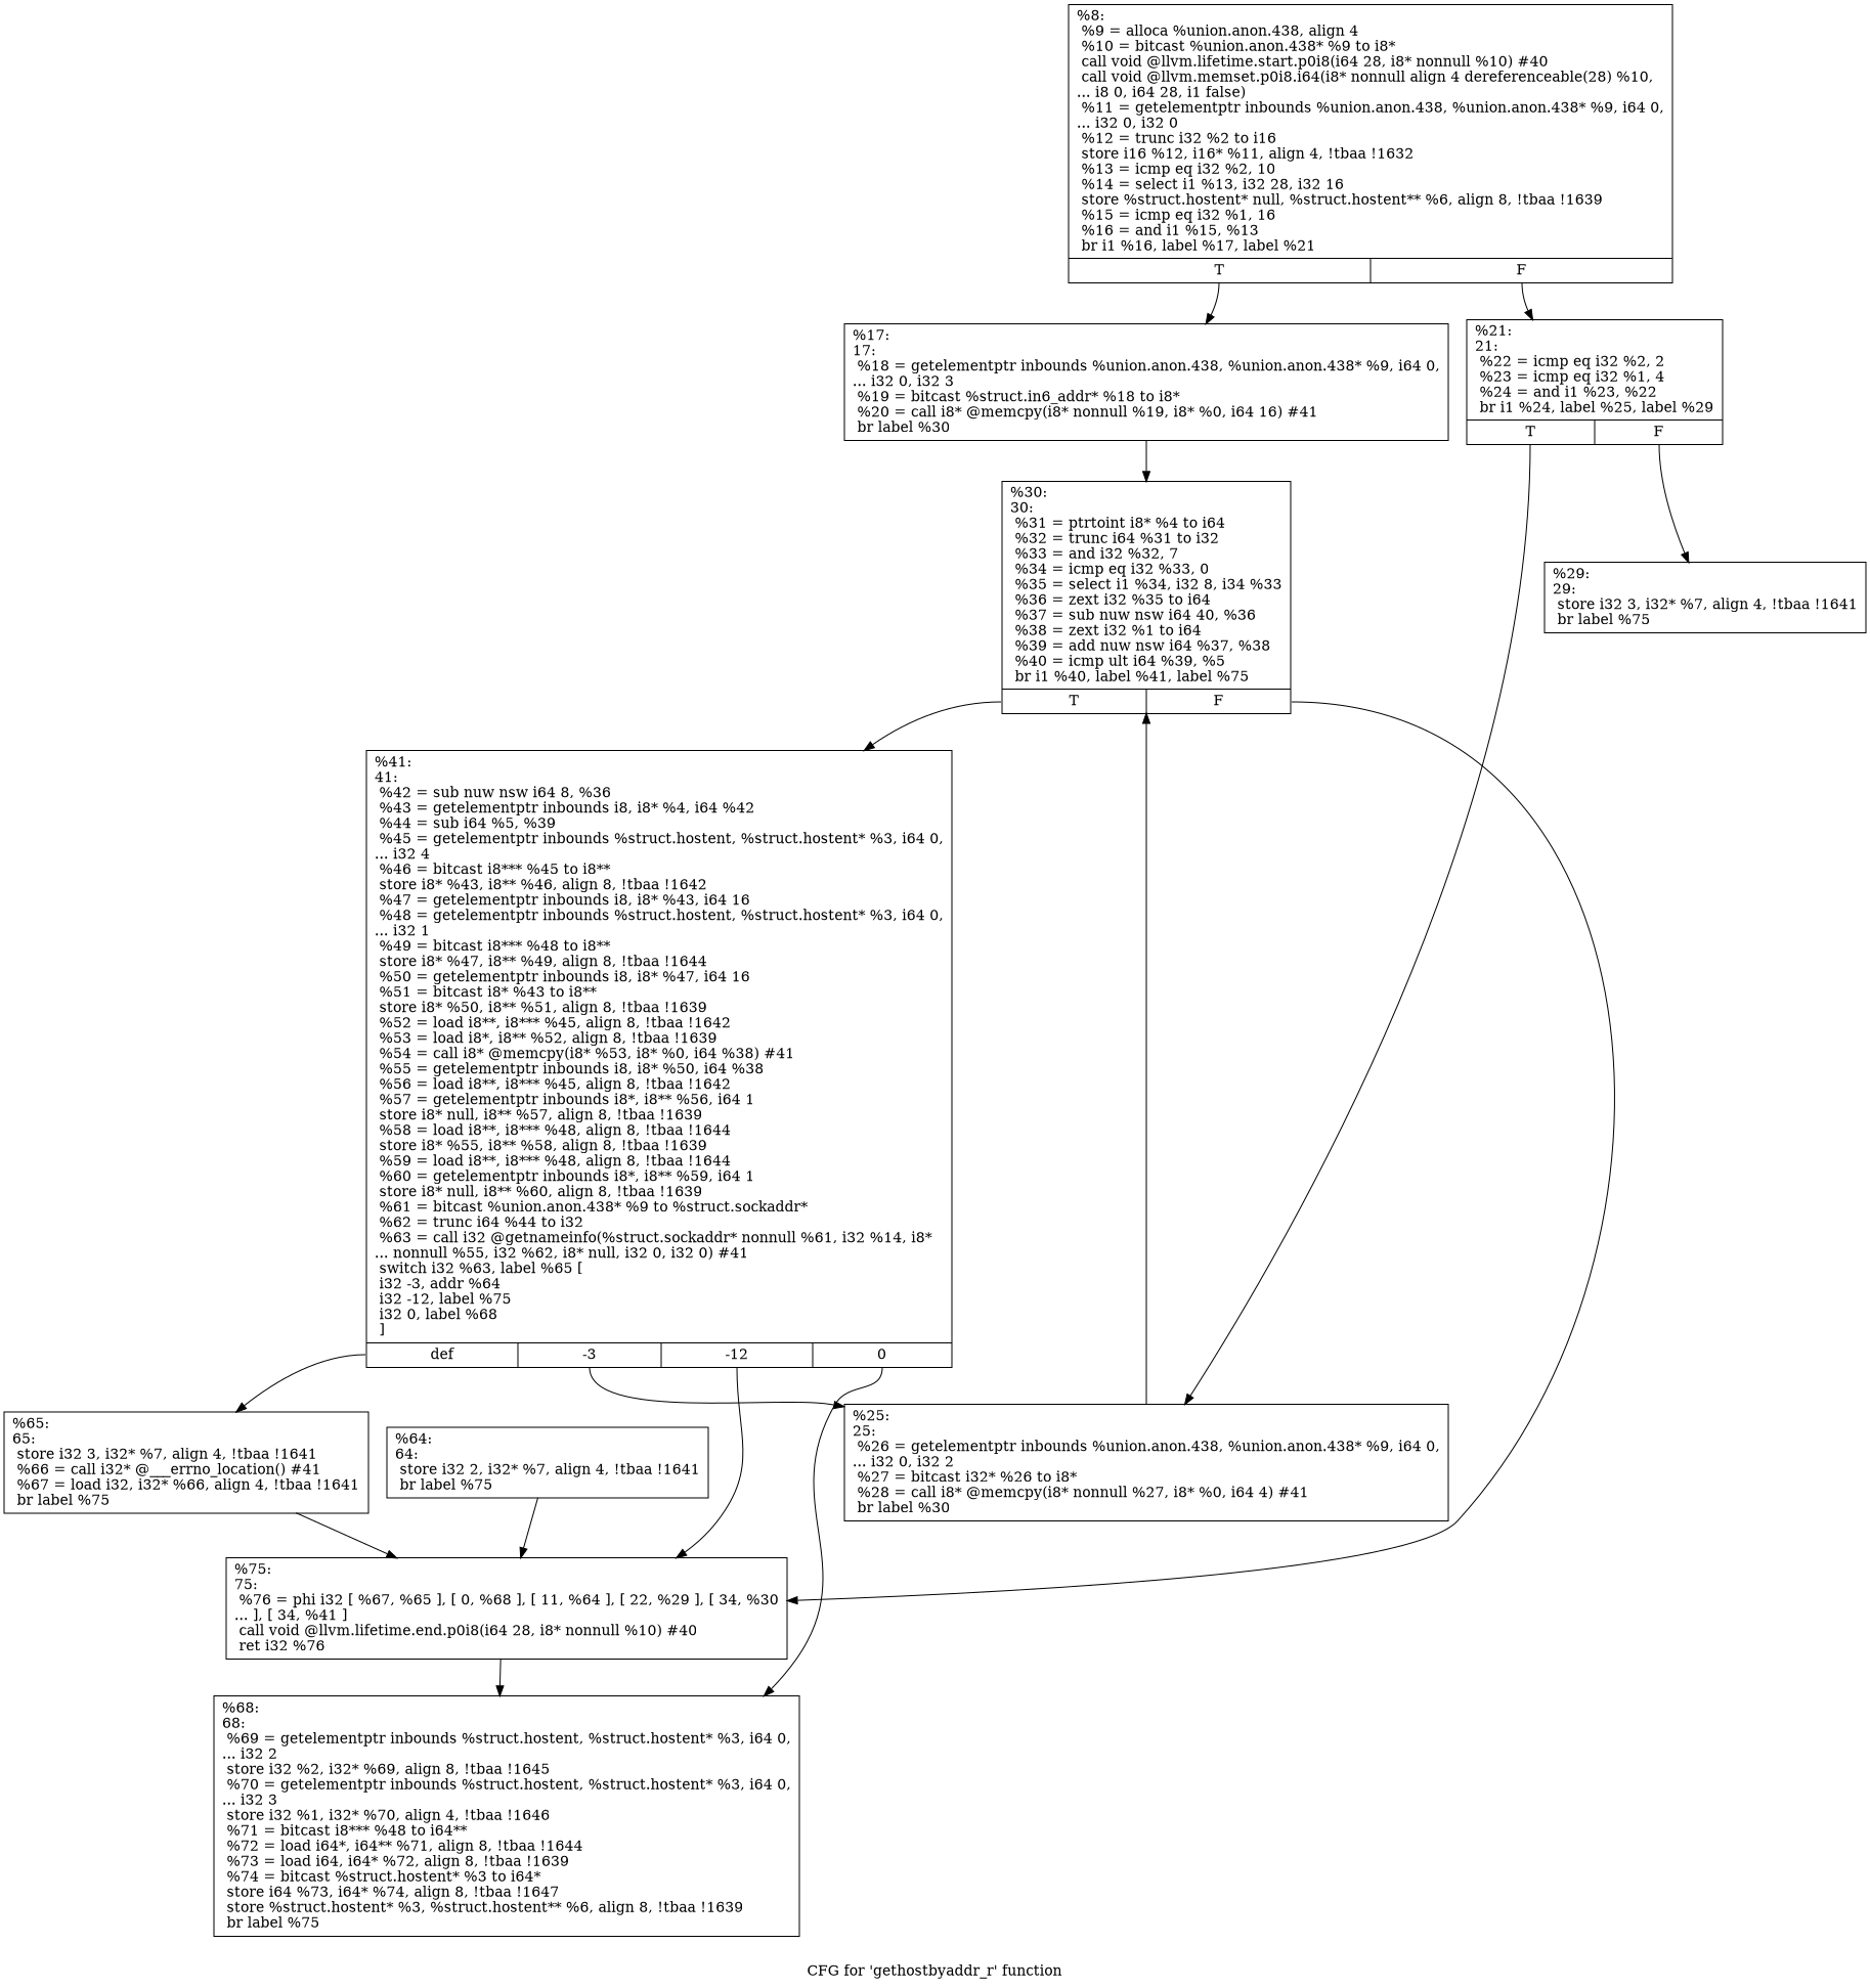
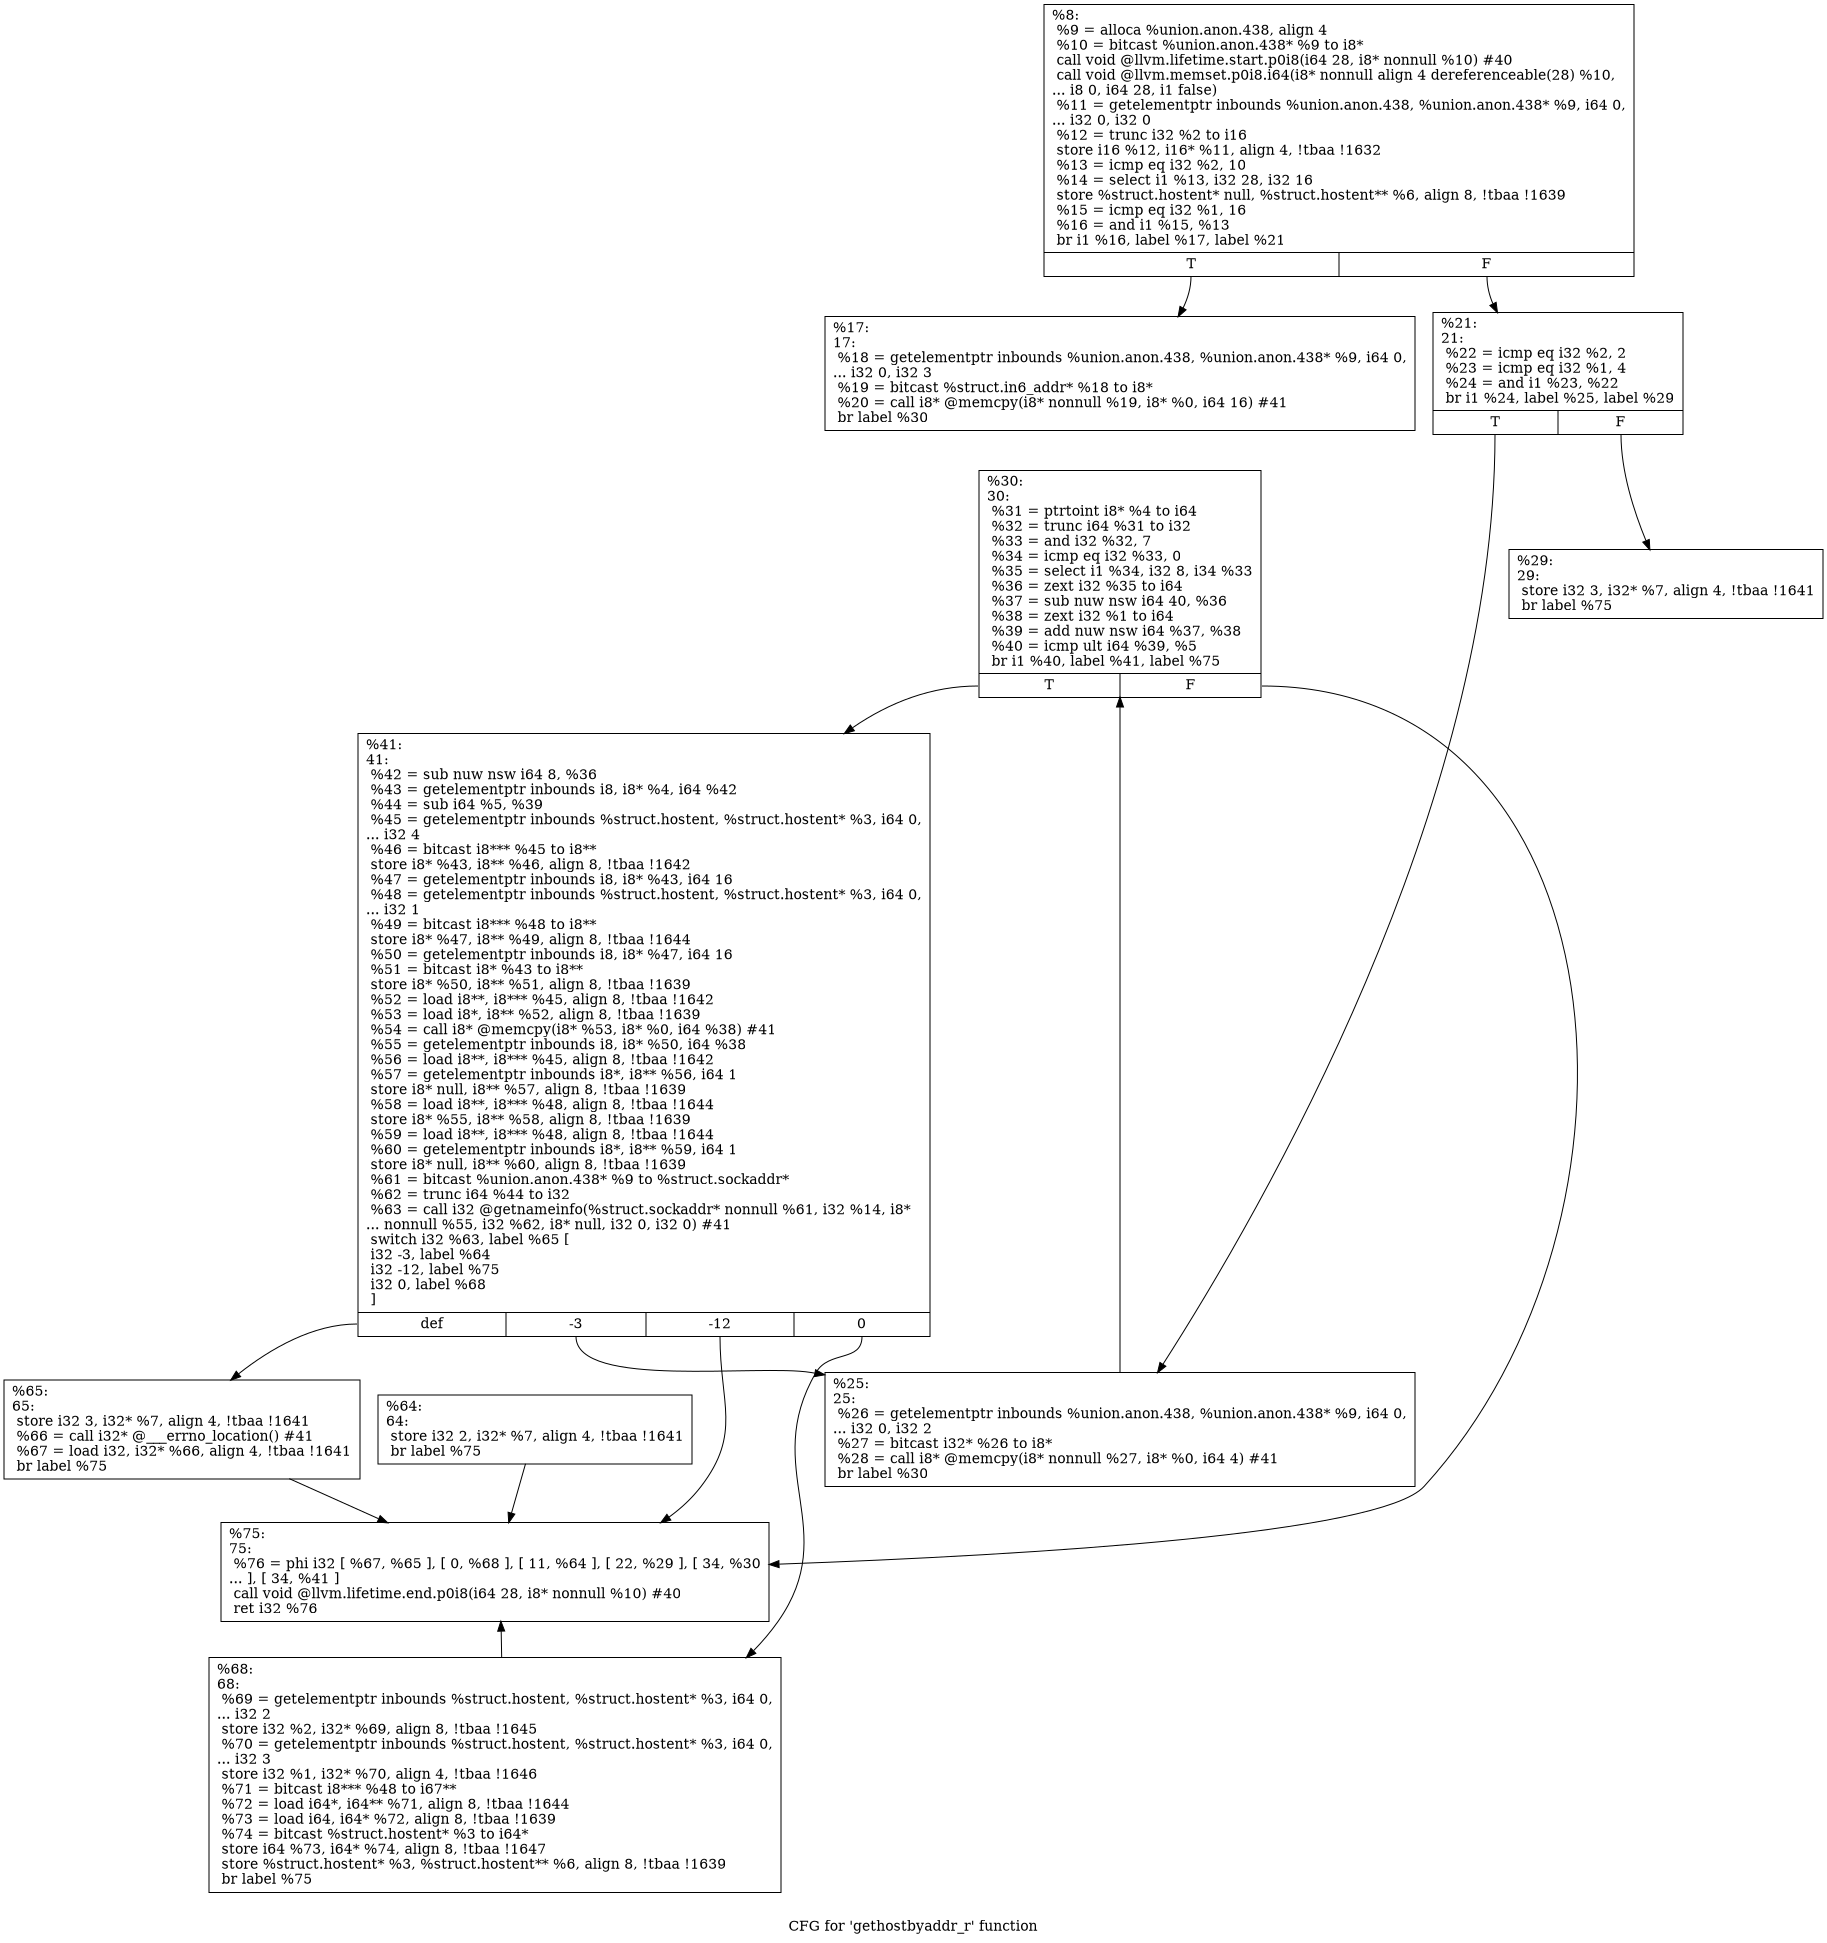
  digraph {
    label="CFG for 'gethostbyaddr_r' function"
    node [shape=record]
    n1 [label="{%8:\l  %9 = alloca %union.anon.438, align 4\l  %10 = bitcast %union.anon.438* %9 to i8*\l  call void @llvm.lifetime.start.p0i8(i64 28, i8* nonnull %10) #40\l  call void @llvm.memset.p0i8.i64(i8* nonnull align 4 dereferenceable(28) %10,\l... i8 0, i64 28, i1 false)\l  %11 = getelementptr inbounds %union.anon.438, %union.anon.438* %9, i64 0,\l... i32 0, i32 0\l  %12 = trunc i32 %2 to i16\l  store i16 %12, i16* %11, align 4, !tbaa !1632\l  %13 = icmp eq i32 %2, 10\l  %14 = select i1 %13, i32 28, i32 16\l  store %struct.hostent* null, %struct.hostent** %6, align 8, !tbaa !1639\l  %15 = icmp eq i32 %1, 16\l  %16 = and i1 %15, %13\l  br i1 %16, label %17, label %21\l|{<s0>T|<s1>F}}"]
    n2 [label="{%17:\l17:                                               \l  %18 = getelementptr inbounds %union.anon.438, %union.anon.438* %9, i64 0,\l... i32 0, i32 3\l  %19 = bitcast %struct.in6_addr* %18 to i8*\l  %20 = call i8* @memcpy(i8* nonnull %19, i8* %0, i64 16) #41\l  br label %30\l}"]
    n3 [label="{%21:\l21:                                               \l  %22 = icmp eq i32 %2, 2\l  %23 = icmp eq i32 %1, 4\l  %24 = and i1 %23, %22\l  br i1 %24, label %25, label %29\l|{<s0>T|<s1>F}}"]
    n4 [label="{%30:\l30:                                               \l  %31 = ptrtoint i8* %4 to i64\l  %32 = trunc i64 %31 to i32\l  %33 = and i32 %32, 7\l  %34 = icmp eq i32 %33, 0\l  %35 = select i1 %34, i32 8, i34 %33\l  %36 = zext i32 %35 to i64\l  %37 = sub nuw nsw i64 40, %36\l  %38 = zext i32 %1 to i64\l  %39 = add nuw nsw i64 %37, %38\l  %40 = icmp ult i64 %39, %5\l  br i1 %40, label %41, label %75\l|{<s0>T|<s1>F}}"]
    n5 [label="{%25:\l25:                                               \l  %26 = getelementptr inbounds %union.anon.438, %union.anon.438* %9, i64 0,\l... i32 0, i32 2\l  %27 = bitcast i32* %26 to i8*\l  %28 = call i8* @memcpy(i8* nonnull %27, i8* %0, i64 4) #41\l  br label %30\l}"]
    n6 [label="{%29:\l29:                                               \l  store i32 3, i32* %7, align 4, !tbaa !1641\l  br label %75\l}"]
    n7 [label="{%75:\l75:                                               \l  %76 = phi i32 [ %67, %65 ], [ 0, %68 ], [ 11, %64 ], [ 22, %29 ], [ 34, %30\l... ], [ 34, %41 ]\l  call void @llvm.lifetime.end.p0i8(i64 28, i8* nonnull %10) #40\l  ret i32 %76\l}"]
-   n8 [label="{%41:\l41:                                               \l  %42 = sub nuw nsw i64 8, %36\l  %43 = getelementptr inbounds i8, i8* %4, i64 %42\l  %44 = sub i64 %5, %39\l  %45 = getelementptr inbounds %struct.hostent, %struct.hostent* %3, i64 0,\l... i32 4\l  %46 = bitcast i8*** %45 to i8**\l  store i8* %43, i8** %46, align 8, !tbaa !1642\l  %47 = getelementptr inbounds i8, i8* %43, i64 16\l  %48 = getelementptr inbounds %struct.hostent, %struct.hostent* %3, i64 0,\l... i32 1\l  %49 = bitcast i8*** %48 to i8**\l  store i8* %47, i8** %49, align 8, !tbaa !1644\l  %50 = getelementptr inbounds i8, i8* %47, i64 16\l  %51 = bitcast i8* %43 to i8**\l  store i8* %50, i8** %51, align 8, !tbaa !1639\l  %52 = load i8**, i8*** %45, align 8, !tbaa !1642\l  %53 = load i8*, i8** %52, align 8, !tbaa !1639\l  %54 = call i8* @memcpy(i8* %53, i8* %0, i64 %38) #41\l  %55 = getelementptr inbounds i8, i8* %50, i64 %38\l  %56 = load i8**, i8*** %45, align 8, !tbaa !1642\l  %57 = getelementptr inbounds i8*, i8** %56, i64 1\l  store i8* null, i8** %57, align 8, !tbaa !1639\l  %58 = load i8**, i8*** %48, align 8, !tbaa !1644\l  store i8* %55, i8** %58, align 8, !tbaa !1639\l  %59 = load i8**, i8*** %48, align 8, !tbaa !1644\l  %60 = getelementptr inbounds i8*, i8** %59, i64 1\l  store i8* null, i8** %60, align 8, !tbaa !1639\l  %61 = bitcast %union.anon.438* %9 to %struct.sockaddr*\l  %62 = trunc i64 %44 to i32\l  %63 = call i32 @getnameinfo(%struct.sockaddr* nonnull %61, i32 %14, i8*\l... nonnull %55, i32 %62, i8* null, i32 0, i32 0) #41\l  switch i32 %63, label %65 [\l    i32 -3, addr %64\l    i32 -12, label %75\l    i32 0, label %68\l  ]\l|{<s0>def|<s1>-3|<s2>-12|<s3>0}}"]
+   n8 [label="{%41:\l41:                                               \l  %42 = sub nuw nsw i64 8, %36\l  %43 = getelementptr inbounds i8, i8* %4, i64 %42\l  %44 = sub i64 %5, %39\l  %45 = getelementptr inbounds %struct.hostent, %struct.hostent* %3, i64 0,\l... i32 4\l  %46 = bitcast i8*** %45 to i8**\l  store i8* %43, i8** %46, align 8, !tbaa !1642\l  %47 = getelementptr inbounds i8, i8* %43, i64 16\l  %48 = getelementptr inbounds %struct.hostent, %struct.hostent* %3, i64 0,\l... i32 1\l  %49 = bitcast i8*** %48 to i8**\l  store i8* %47, i8** %49, align 8, !tbaa !1644\l  %50 = getelementptr inbounds i8, i8* %47, i64 16\l  %51 = bitcast i8* %43 to i8**\l  store i8* %50, i8** %51, align 8, !tbaa !1639\l  %52 = load i8**, i8*** %45, align 8, !tbaa !1642\l  %53 = load i8*, i8** %52, align 8, !tbaa !1639\l  %54 = call i8* @memcpy(i8* %53, i8* %0, i64 %38) #41\l  %55 = getelementptr inbounds i8, i8* %50, i64 %38\l  %56 = load i8**, i8*** %45, align 8, !tbaa !1642\l  %57 = getelementptr inbounds i8*, i8** %56, i64 1\l  store i8* null, i8** %57, align 8, !tbaa !1639\l  %58 = load i8**, i8*** %48, align 8, !tbaa !1644\l  store i8* %55, i8** %58, align 8, !tbaa !1639\l  %59 = load i8**, i8*** %48, align 8, !tbaa !1644\l  %60 = getelementptr inbounds i8*, i8** %59, i64 1\l  store i8* null, i8** %60, align 8, !tbaa !1639\l  %61 = bitcast %union.anon.438* %9 to %struct.sockaddr*\l  %62 = trunc i64 %44 to i32\l  %63 = call i32 @getnameinfo(%struct.sockaddr* nonnull %61, i32 %14, i8*\l... nonnull %55, i32 %62, i8* null, i32 0, i32 0) #41\l  switch i32 %63, label %65 [\l    i32 -3, label %64\l    i32 -12, label %75\l    i32 0, label %68\l  ]\l|{<s0>def|<s1>-3|<s2>-12|<s3>0}}"]
    n9 [label="{%65:\l65:                                               \l  store i32 3, i32* %7, align 4, !tbaa !1641\l  %66 = call i32* @___errno_location() #41\l  %67 = load i32, i32* %66, align 4, !tbaa !1641\l  br label %75\l}"]
-   n10 [label="{%68:\l68:                                               \l  %69 = getelementptr inbounds %struct.hostent, %struct.hostent* %3, i64 0,\l... i32 2\l  store i32 %2, i32* %69, align 8, !tbaa !1645\l  %70 = getelementptr inbounds %struct.hostent, %struct.hostent* %3, i64 0,\l... i32 3\l  store i32 %1, i32* %70, align 4, !tbaa !1646\l  %71 = bitcast i8*** %48 to i64**\l  %72 = load i64*, i64** %71, align 8, !tbaa !1644\l  %73 = load i64, i64* %72, align 8, !tbaa !1639\l  %74 = bitcast %struct.hostent* %3 to i64*\l  store i64 %73, i64* %74, align 8, !tbaa !1647\l  store %struct.hostent* %3, %struct.hostent** %6, align 8, !tbaa !1639\l  br label %75\l}"]
+   n10 [label="{%68:\l68:                                               \l  %69 = getelementptr inbounds %struct.hostent, %struct.hostent* %3, i64 0,\l... i32 2\l  store i32 %2, i32* %69, align 8, !tbaa !1645\l  %70 = getelementptr inbounds %struct.hostent, %struct.hostent* %3, i64 0,\l... i32 3\l  store i32 %1, i32* %70, align 4, !tbaa !1646\l  %71 = bitcast i8*** %48 to i67**\l  %72 = load i64*, i64** %71, align 8, !tbaa !1644\l  %73 = load i64, i64* %72, align 8, !tbaa !1639\l  %74 = bitcast %struct.hostent* %3 to i64*\l  store i64 %73, i64* %74, align 8, !tbaa !1647\l  store %struct.hostent* %3, %struct.hostent** %6, align 8, !tbaa !1639\l  br label %75\l}"]
    n11 [label="{%64:\l64:                                               \l  store i32 2, i32* %7, align 4, !tbaa !1641\l  br label %75\l}"]
    n1 -> n2 [tailport=s0]
    n1 -> n3 [tailport=s1]
-   n2 -> n4
    n3 -> n5 [tailport=s0]
    n3 -> n6 [tailport=s1]
    n4 -> n7 [tailport=s1]
    n4 -> n8 [tailport=s0]
    n5 -> n4
    n8 -> n5 [tailport=s1]
    n8 -> n7 [tailport=s2]
    n8 -> n9 [tailport=s0]
    n8 -> n10 [tailport=s3]
    n9 -> n7
-   n7 -> n10
+   n10 -> n7
    n11 -> n7
  }
